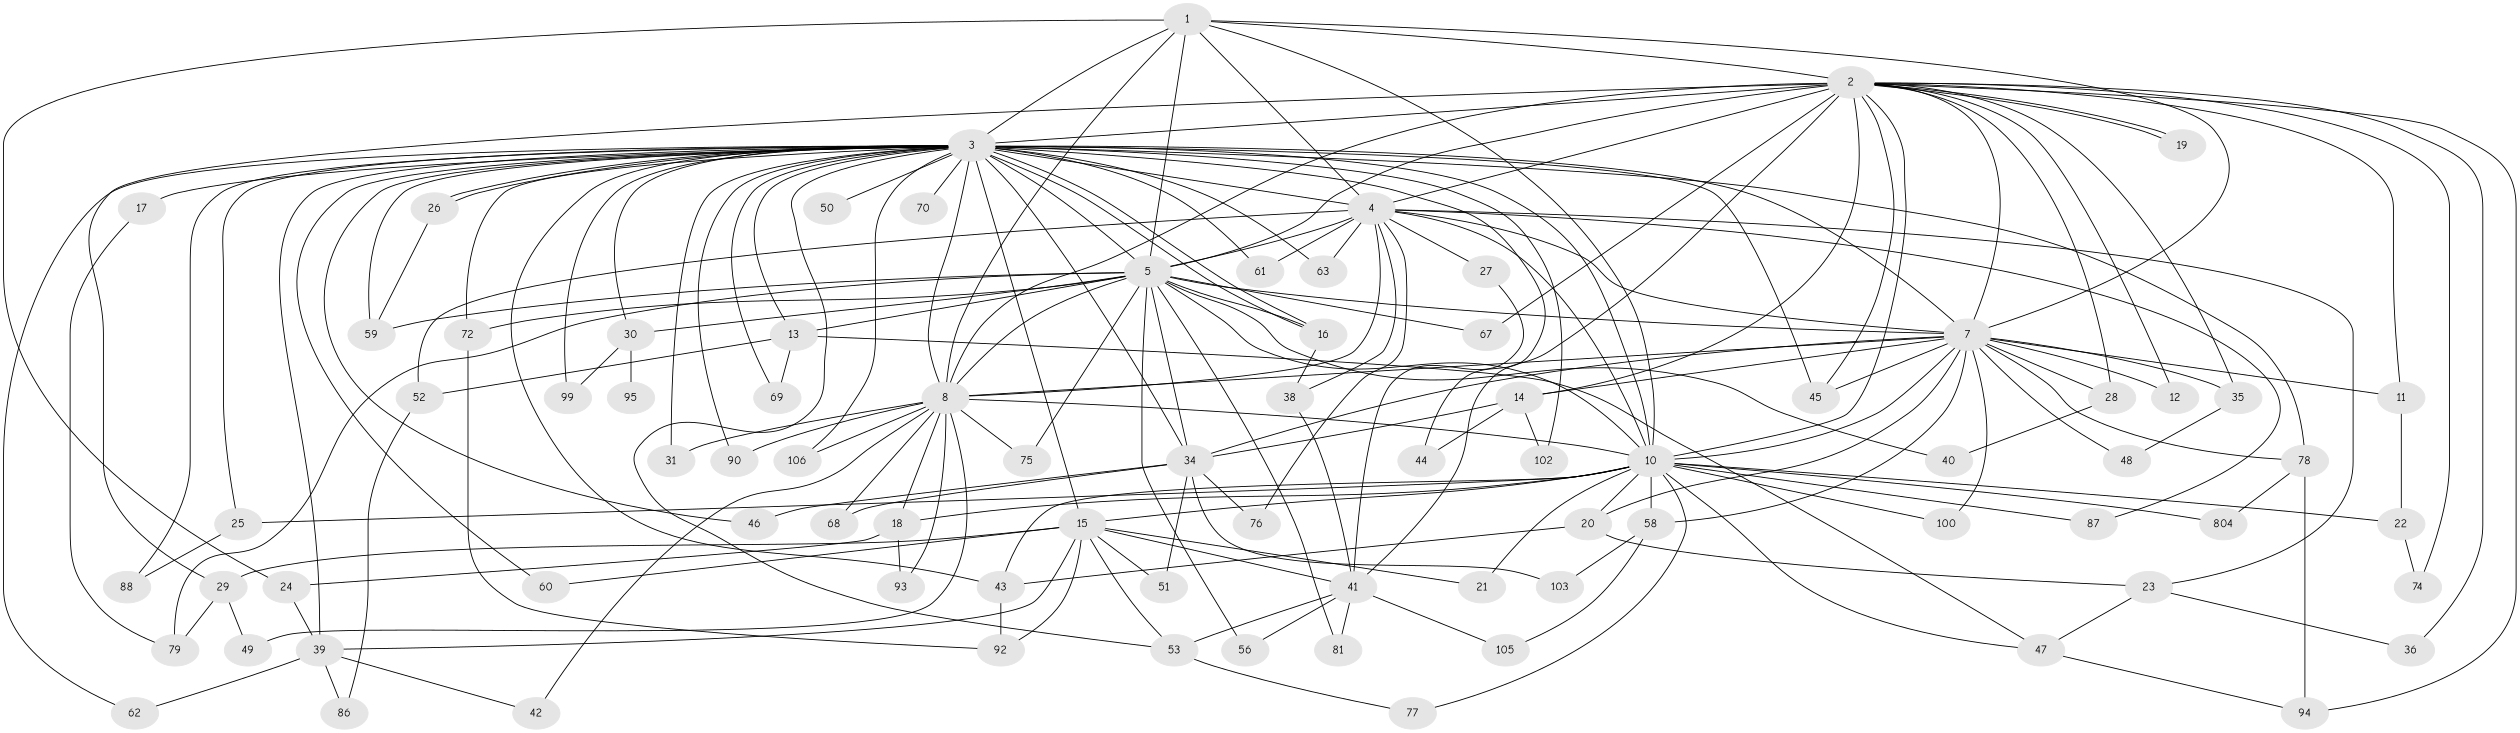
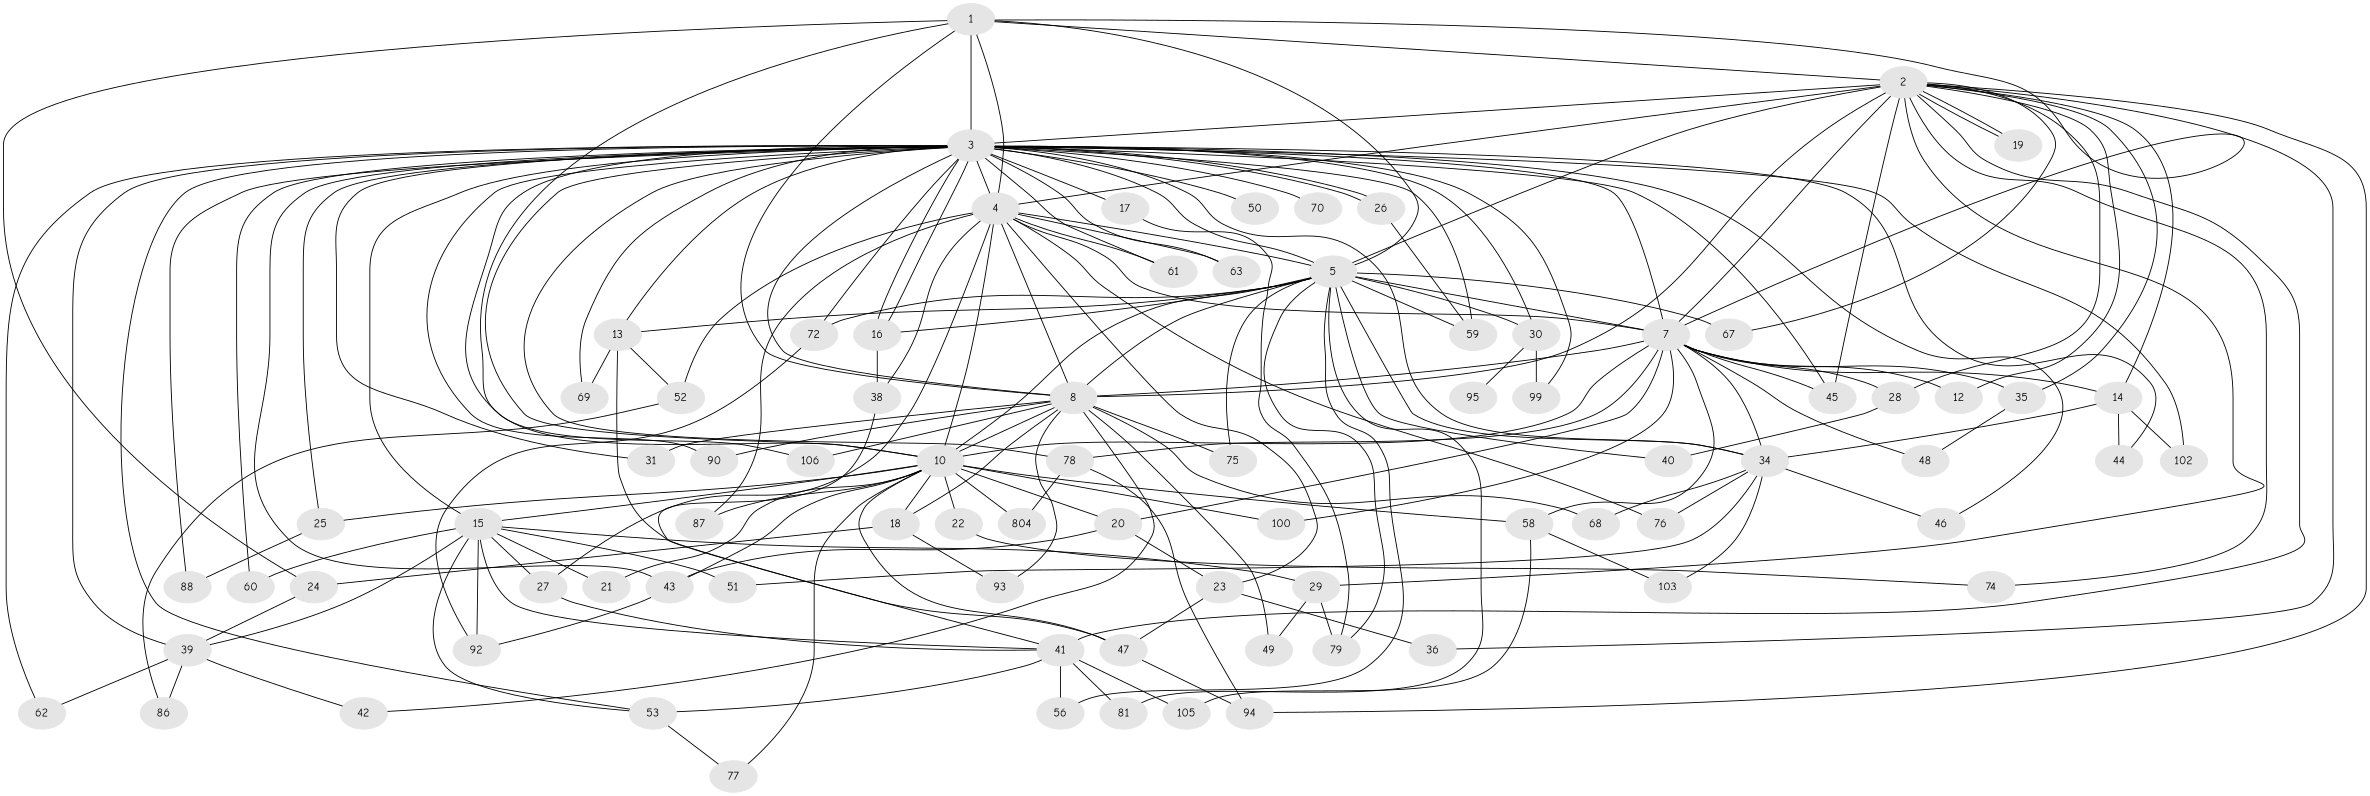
  graph {
    fontname="Comic Neue"
    node [color=gray90 fontname="Comic Neue" style=filled]
    edge [fontname="Comic Neue"]
    1 [super="+55"]
    2 [super="+88"]
    3 [super="+6"]
    4 [super="+33"]
    5 [super="+98"]
    7 [super="+73"]
    8 [super="+9"]
    10 [super="+83"]
    24
-   11
    12
    14
    19
    28
    29 [super="+66"]
    35
    36
    41
    45 [super="+89"]
    67
    74
    94 [super="+96"]
    13
    15 [super="+54"]
    16 [super="+32"]
    17
    25
    26 [super="+97"]
    30
    31
    34 [super="+37"]
    39 [super="+64"]
    43 [super="+84"]
    44
    46
    50
    53 [super="+71"]
    59
    60
    61
    62
    63
    69
    70
    72
    78
    n47 [label=88]
    90
    99
    102
    106
    23
    27 [super="+91"]
    38 [super="+65"]
    52
    76
    87
    40 [super="+107"]
    56
    75
    79 [super="+82"]
    81
    20
    48
    58 [super="+85"]
    100
    18 [super="+57"]
    42
    49
    68
    93
    21
    22
    47
    77
    n76 [label=804]
    105
    51
    92 [super="+101"]
    95
    103
    86
    1 -- 2 [weight=2]
    1 -- 3 [weight=2]
    1 -- 4
    1 -- 5
    1 -- 7
    1 -- 8 [weight=2]
    1 -- 10
    1 -- 24
    2 -- 3 [weight=2]
    2 -- 4
    2 -- 5 [weight=2]
    2 -- 7
    2 -- 8 [weight=2]
-   2 -- 10
-   2 -- 11
    2 -- 12
    2 -- 14
    2 -- 19
    2 -- 19
    2 -- 28
    2 -- 29 [weight=2]
    2 -- 35
    2 -- 36
    2 -- 41
    2 -- 45
    2 -- 67
    2 -- 74
    2 -- 94
    3 -- 4 [weight=2]
    3 -- 5 [weight=2]
    3 -- 7 [weight=2]
    3 -- 8 [weight=4]
    3 -- 10 [weight=2]
    3 -- 45
    3 -- 13
    3 -- 15 [weight=2]
    3 -- 16
    3 -- 16
    3 -- 17 [weight=2]
    3 -- 25
    3 -- 26
    3 -- 26
    3 -- 30
    3 -- 31
    3 -- 34
    3 -- 39
    3 -- 43
    3 -- 44
    3 -- 46
    3 -- 50
    3 -- 53
    3 -- 59
    3 -- 60
    3 -- 61
    3 -- 62
    3 -- 63
    3 -- 69
    3 -- 70 [weight=2]
    3 -- 72
    3 -- 78
    3 -- n47
    3 -- 90
    3 -- 99
    3 -- 102
    3 -- 106
    4 -- 5 [weight=2]
    4 -- 7
    4 -- 8 [weight=2]
    4 -- 10
    4 -- 61
    4 -- 63
    4 -- 23
    4 -- 27
    4 -- 38
    4 -- 52
    4 -- 76
    4 -- 87
    5 -- 7 [weight=2]
    5 -- 8 [weight=2]
    5 -- 10
    5 -- 67
    5 -- 13
    5 -- 16
    5 -- 30
    5 -- 34
    5 -- 59
    5 -- 72
    5 -- 40 [weight=2]
    5 -- 56
    5 -- 75
    5 -- 79
    5 -- 81
    7 -- 8 [weight=2]
    7 -- 10
-   7 -- 11
    7 -- 12
    7 -- 14
    7 -- 28
    7 -- 35
    7 -- 45
    7 -- 34
    7 -- 78
    7 -- 20
    7 -- 48
    7 -- 58
    7 -- 100
    8 -- 10 [weight=2]
    8 -- 31
    8 -- 90
    8 -- 106
    8 -- 75
    8 -- 18
    8 -- 42
    8 -- 49
    8 -- 68
    8 -- 93
    10 -- 15
    10 -- 25
    10 -- 43
    10 -- 87
    10 -- 20
    10 -- 58 [weight=2]
    10 -- 100
    10 -- 18
    10 -- 21
    10 -- 22
    10 -- 47
    10 -- 77
    10 -- n76
    24 -- 39
-   11 -- 22
    14 -- 34
    14 -- 44
    14 -- 102
    28 -- 40
    29 -- 79
    29 -- 49
    35 -- 48
    41 -- 53
    41 -- 56
    41 -- 81
    41 -- 105
    13 -- 69
    13 -- 52
    13 -- 47
    15 -- 29
    15 -- 41
    15 -- 39
    15 -- 53
    15 -- 60
+   15 -- 27
    15 -- 21
    15 -- 51
    15 -- 92
    16 -- 38
    17 -- 79
    25 -- n47
    26 -- 59
    30 -- 99
    30 -- 95
    34 -- 46
    34 -- 76
    34 -- 68
    34 -- 51
    34 -- 103
    39 -- 62
    39 -- 42
    39 -- 86
    43 -- 92
    53 -- 77
    72 -- 92
    78 -- 94
    78 -- n76
    23 -- 36
    23 -- 47
    27 -- 41
    38 -- 41
    52 -- 86
    20 -- 43
    20 -- 23
    58 -- 105
    58 -- 103
    18 -- 24 [weight=2]
    18 -- 93
    22 -- 74
    47 -- 94
  }
